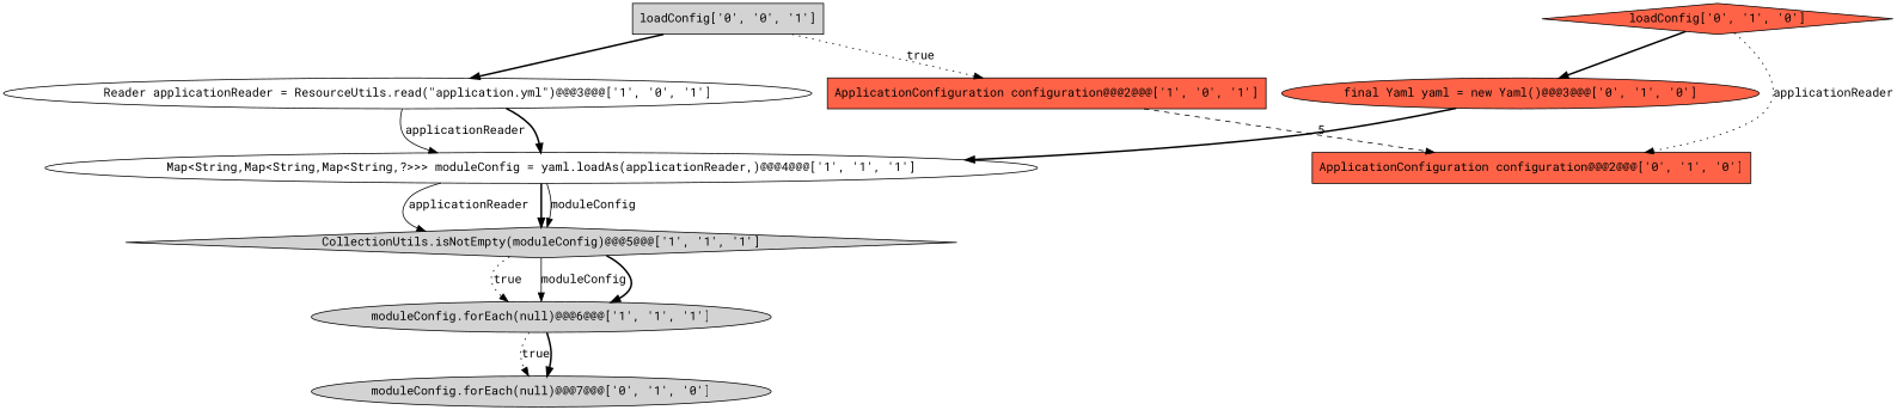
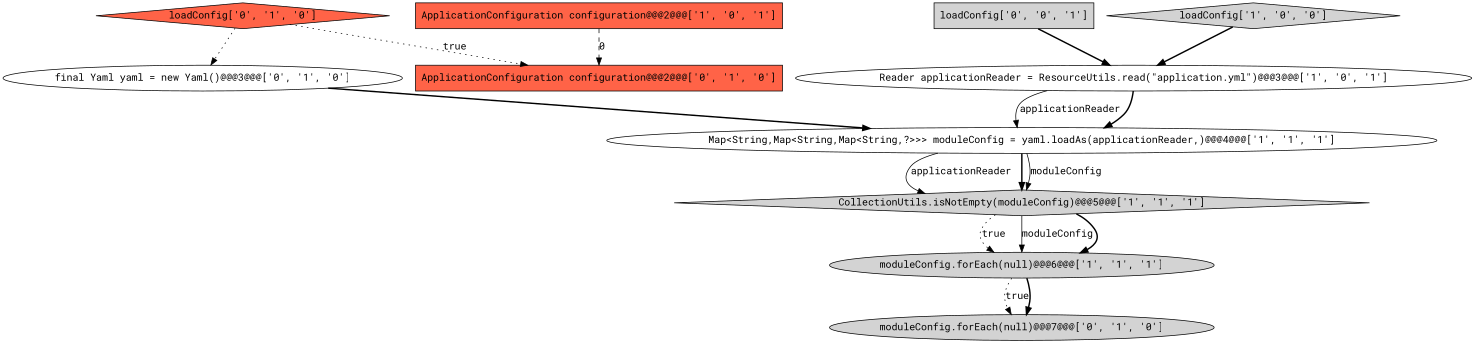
  digraph {
    fontname="Roboto Mono"
    node [fillcolor=lightgray fontname="Roboto Mono" shape=ellipse style=filled]
    edge [fontname="Roboto Mono" style=bold]
    n1 [label="moduleConfig.forEach(null)@@@6@@@['1', '1', '1']"]
    n2 [label="moduleConfig.forEach(null)@@@7@@@['0', '1', '0']"]
    n3 [fillcolor=tomato label="ApplicationConfiguration configuration@@@2@@@['0', '1', '0']" shape=box]
    n4 [fillcolor=tomato label="loadConfig['0', '1', '0']" shape=diamond]
-   n5 [fillcolor=tomato label="final Yaml yaml = new Yaml()@@@3@@@['0', '1', '0']"]
+   n5 [fillcolor=white label="final Yaml yaml = new Yaml()@@@3@@@['0', '1', '0']"]
    n6 [fillcolor=white label="Map<String,Map<String,Map<String,?>>> moduleConfig = yaml.loadAs(applicationReader,)@@@4@@@['1', '1', '1']"]
    n7 [fillcolor=white label="Reader applicationReader = ResourceUtils.read(\"application.yml\")@@@3@@@['1', '0', '1']"]
    n8 [label="CollectionUtils.isNotEmpty(moduleConfig)@@@5@@@['1', '1', '1']" shape=diamond]
    n9 [label="loadConfig['0', '0', '1']" shape=box]
    n10 [fillcolor=tomato label="ApplicationConfiguration configuration@@@2@@@['1', '0', '1']" shape=box]
+   n11 [label="loadConfig['1', '0', '0']" shape=diamond]
    n1 -> n2 [label=true style=dotted]
    n1 -> n2
-   n4 -> n3 [label=applicationReader style=dotted]
-   n4 -> n5
+   n4 -> n3 [label=true style=dotted]
+   n4 -> n5 [style=dotted]
    n5 -> n6
    n6 -> n8 [label=applicationReader style=solid]
    n6 -> n8
    n6 -> n8 [label=moduleConfig style=solid]
    n7 -> n6
    n7 -> n6 [label=applicationReader style=solid]
    n8 -> n1 [label=true style=dotted]
    n8 -> n1 [label=moduleConfig style=solid]
    n8 -> n1
    n9 -> n7
-   n9 -> n10 [label=true style=dotted]
-   n10 -> n3 [label=5 style=dashed]
+   n10 -> n3 [label=0 style=dashed]
+   n11 -> n7
  }
